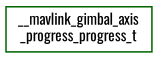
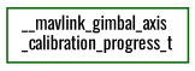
  digraph {
    rankdir=LR
    fontname=Oswald
-   n1 [color=darkgreen fillcolor=white fontname=Oswald fontsize=10 height=0.2 label="__mavlink_gimbal_axis\l_progress_progress_t" shape=record style=filled width=0.4]
+   n1 [color=darkgreen fillcolor=white fontname=Oswald fontsize=10 height=0.2 label="__mavlink_gimbal_axis\l_calibration_progress_t" shape=record style=filled width=0.4]
  }
